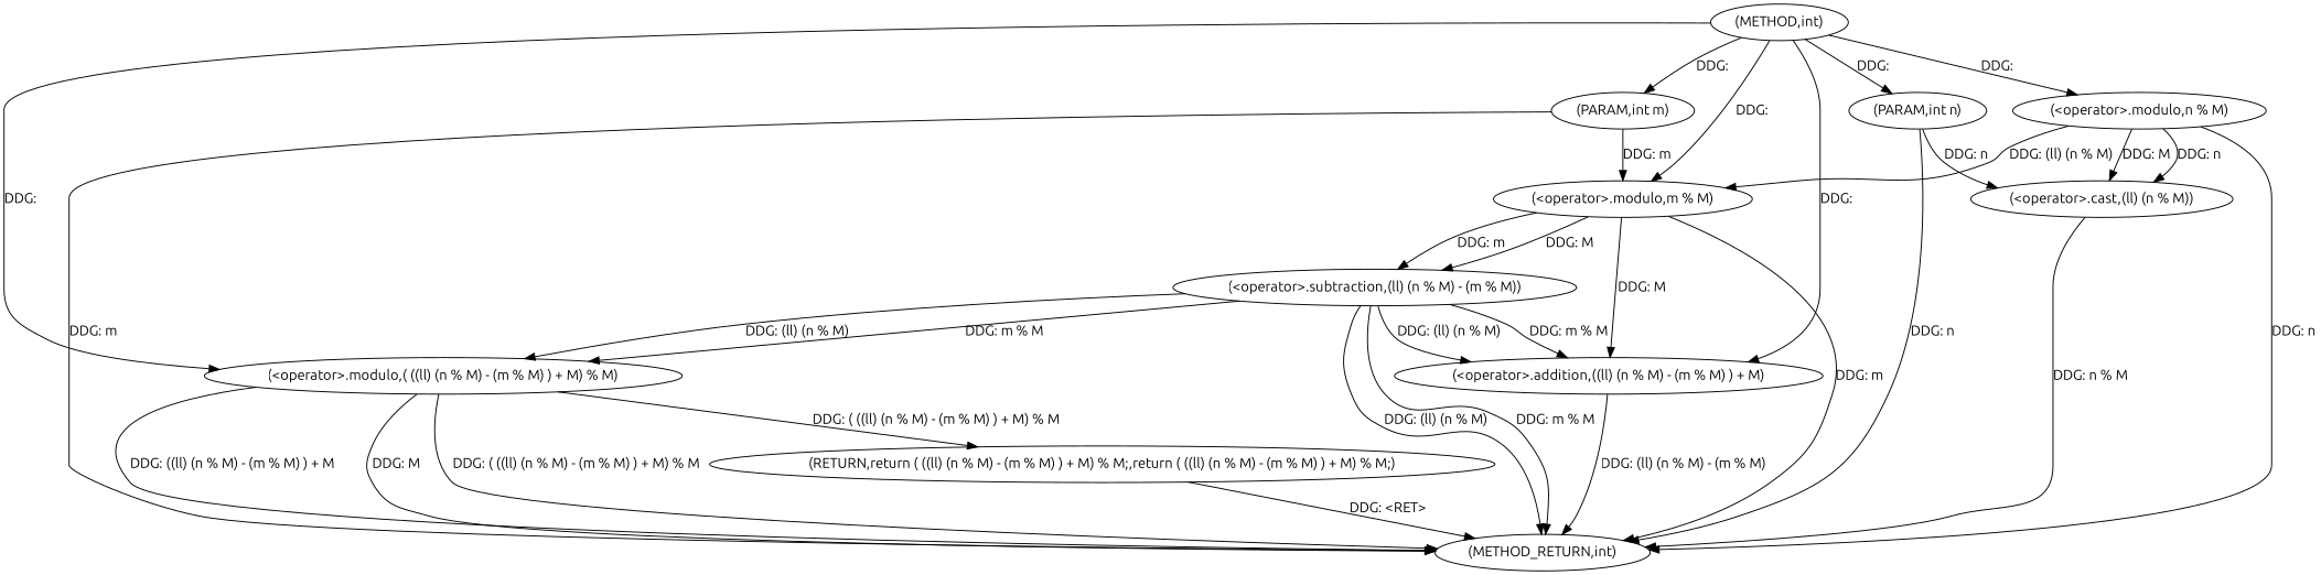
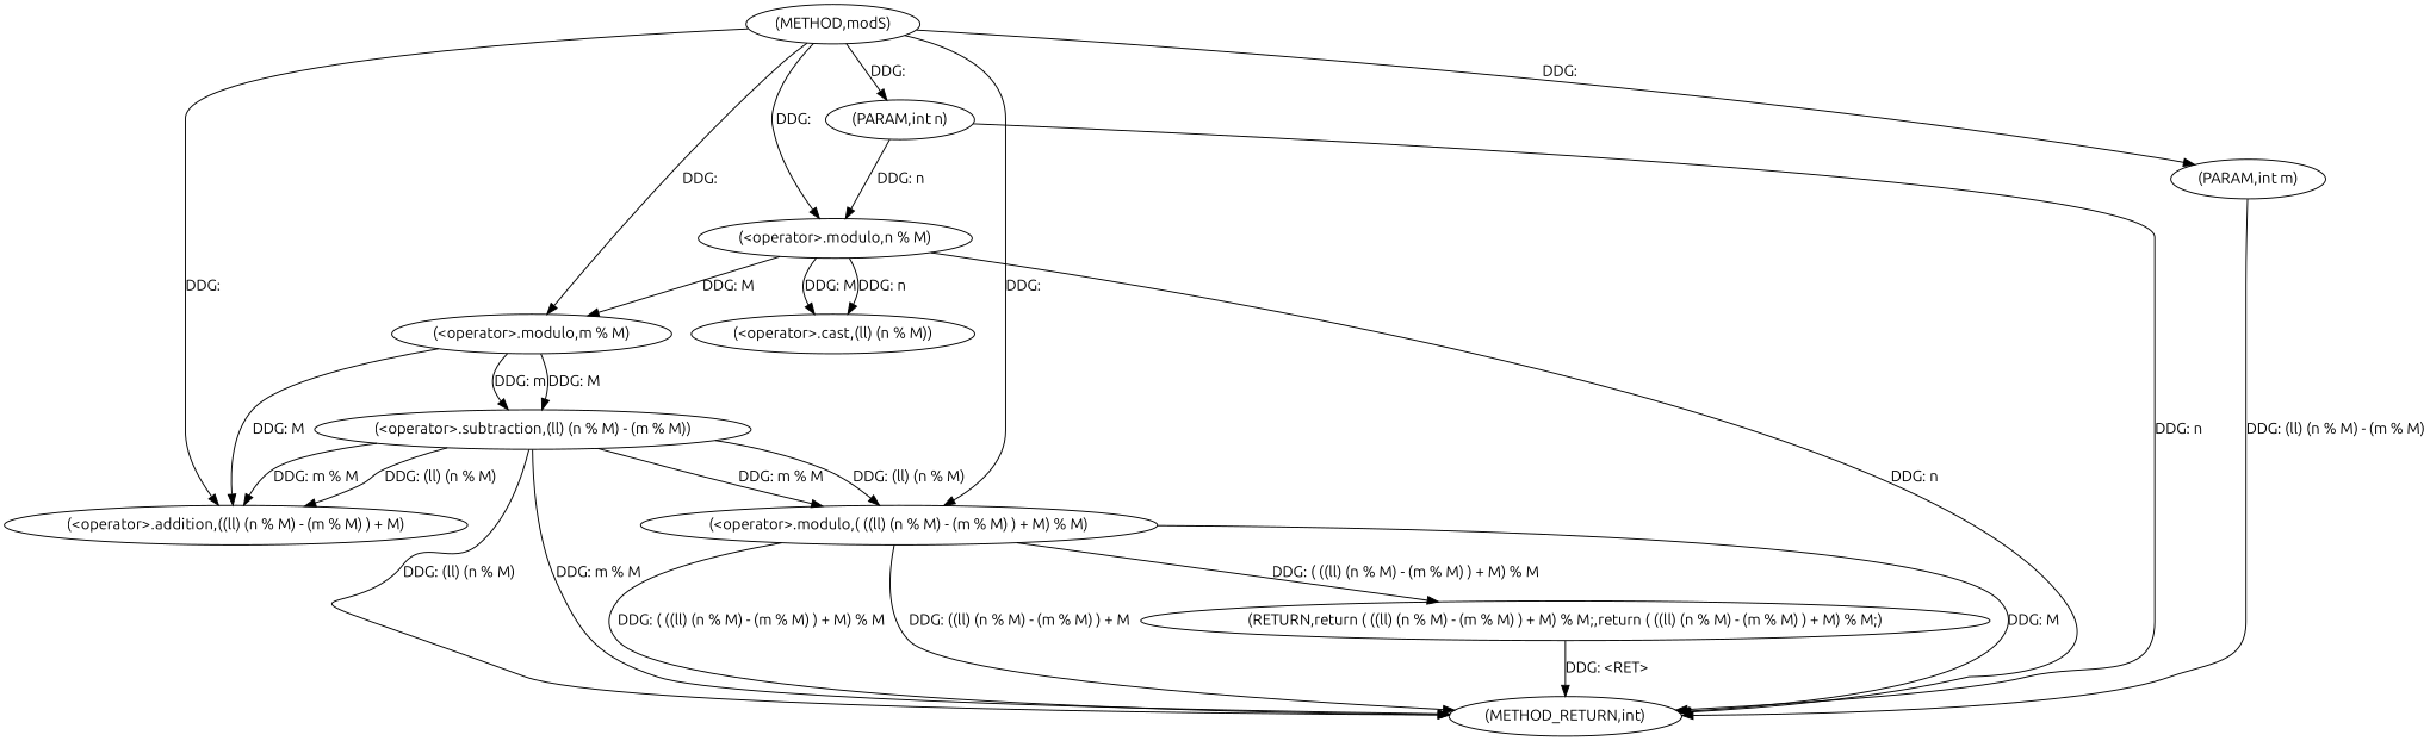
  digraph {
    fontname=Ubuntu
    node [fontname=Ubuntu]
    edge [fontname=Ubuntu]
-   n1 [label="(METHOD,int)"]
+   n1 [label="(METHOD,modS)"]
    n2 [label="(PARAM,int n)"]
    n3 [label="(PARAM,int m)"]
    n4 [label="(<operator>.modulo,( ((ll) (n % M) - (m % M) ) + M) % M)"]
    n5 [label="(<operator>.addition,((ll) (n % M) - (m % M) ) + M)"]
    n6 [label="(<operator>.modulo,m % M)"]
    n7 [label="(<operator>.modulo,n % M)"]
    n8 [label="(METHOD_RETURN,int)"]
    n9 [label="(RETURN,return ( ((ll) (n % M) - (m % M) ) + M) % M;,return ( ((ll) (n % M) - (m % M) ) + M) % M;)"]
    n10 [label="(<operator>.subtraction,(ll) (n % M) - (m % M))"]
    n11 [label="(<operator>.cast,(ll) (n % M))"]
    n1 -> n2 [label="DDG: "]
    n1 -> n3 [label="DDG: "]
    n1 -> n4 [label="DDG: "]
    n1 -> n5 [label="DDG: "]
    n1 -> n6 [label="DDG: "]
    n1 -> n7 [label="DDG: "]
-   n2 -> n11 [label="DDG: n"]
+   n2 -> n7 [label="DDG: n"]
    n2 -> n8 [label="DDG: n"]
-   n3 -> n6 [label="DDG: m"]
-   n3 -> n8 [label="DDG: m"]
+   n3 -> n8 [label="DDG: (ll) (n % M) - (m % M)"]
    n4 -> n8 [label="DDG: ((ll) (n % M) - (m % M) ) + M"]
    n4 -> n8 [label="DDG: M"]
    n4 -> n8 [label="DDG: ( ((ll) (n % M) - (m % M) ) + M) % M"]
    n4 -> n9 [label="DDG: ( ((ll) (n % M) - (m % M) ) + M) % M"]
-   n5 -> n8 [label="DDG: (ll) (n % M) - (m % M)"]
    n6 -> n5 [label="DDG: M"]
-   n6 -> n8 [label="DDG: m"]
    n6 -> n10 [label="DDG: m"]
    n6 -> n10 [label="DDG: M"]
-   n7 -> n6 [label="DDG: (ll) (n % M)"]
+   n7 -> n6 [label="DDG: M"]
    n7 -> n8 [label="DDG: n"]
    n7 -> n11 [label="DDG: M"]
    n7 -> n11 [label="DDG: n"]
    n9 -> n8 [label="DDG: <RET>"]
    n10 -> n4 [label="DDG: m % M"]
    n10 -> n4 [label="DDG: (ll) (n % M)"]
    n10 -> n5 [label="DDG: m % M"]
    n10 -> n5 [label="DDG: (ll) (n % M)"]
    n10 -> n8 [label="DDG: (ll) (n % M)"]
    n10 -> n8 [label="DDG: m % M"]
-   n11 -> n8 [label="DDG: n % M"]
  }
